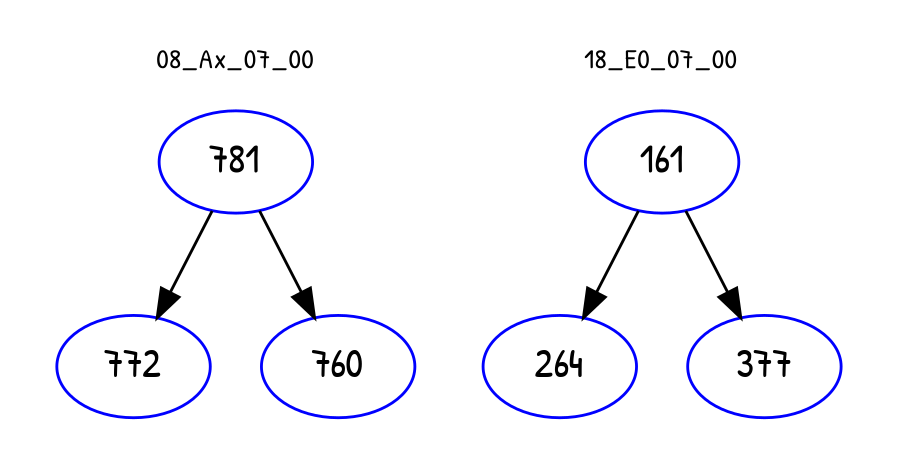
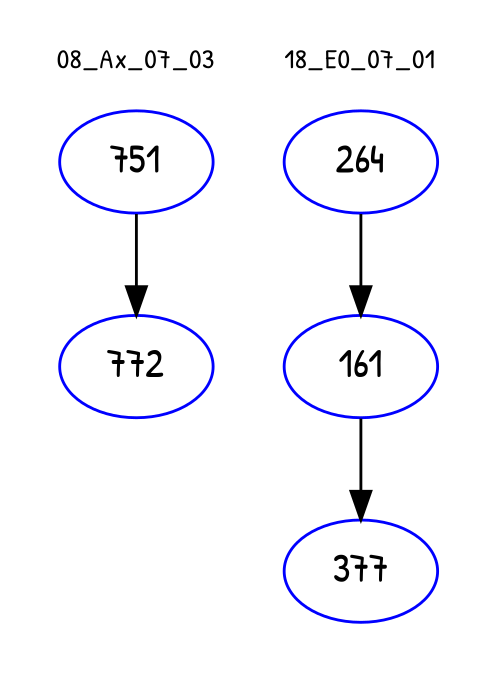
  digraph {
    fontname="Patrick Hand"
    node [color=blue fontname="Patrick Hand"]
    edge [color=black fontname="Patrick Hand"]
-   n1 [label=781]
+   n1 [label=751]
    n2 [label=772]
-   n3 [label=760]
    n4 [label=161]
    n5 [label=264]
    n6 [label=377]
    subgraph cluster_1 {
      color=white
      fontsize=10
-     label="08_Ax_07_00"
+     label="08_Ax_07_03"
      n1
      n2
-     n3
    }
    subgraph cluster_2 {
      color=white
      fontsize=10
-     label="18_E0_07_00"
+     label="18_E0_07_01"
      n4
      n5
      n6
    }
    n1 -> n2
-   n1 -> n3
-   n4 -> n5
+   n5 -> n4
    n4 -> n6
  }
